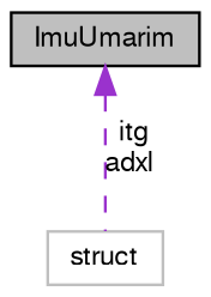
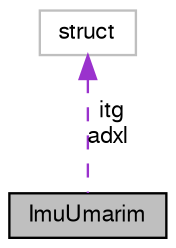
  digraph {
    node [fontname=FreeSans fontsize=10 shape=record style=filled]
    n1 [color=black fillcolor=grey75 fontcolor=black height=0.2 label=ImuUmarim width=0.4]
    n2 [color=grey75 fillcolor=white height=0.2 label=struct width=0.4]
-   n1 -> n2 [color=darkorchid3 dir=back fontname=FreeSans fontsize=10 label=" itg\nadxl" labelfontname=FreeSans labelfontsize=10 style=dashed]
+   n2 -> n1 [color=darkorchid3 dir=back fontname=FreeSans fontsize=10 label=" itg\nadxl" labelfontname=FreeSans labelfontsize=10 style=dashed]
  }
